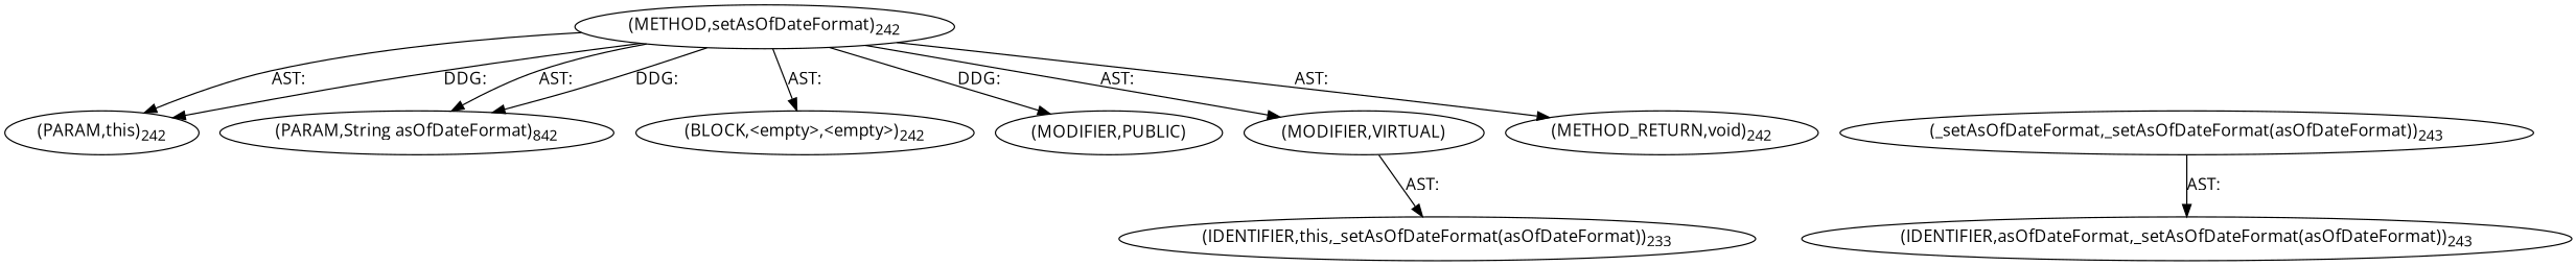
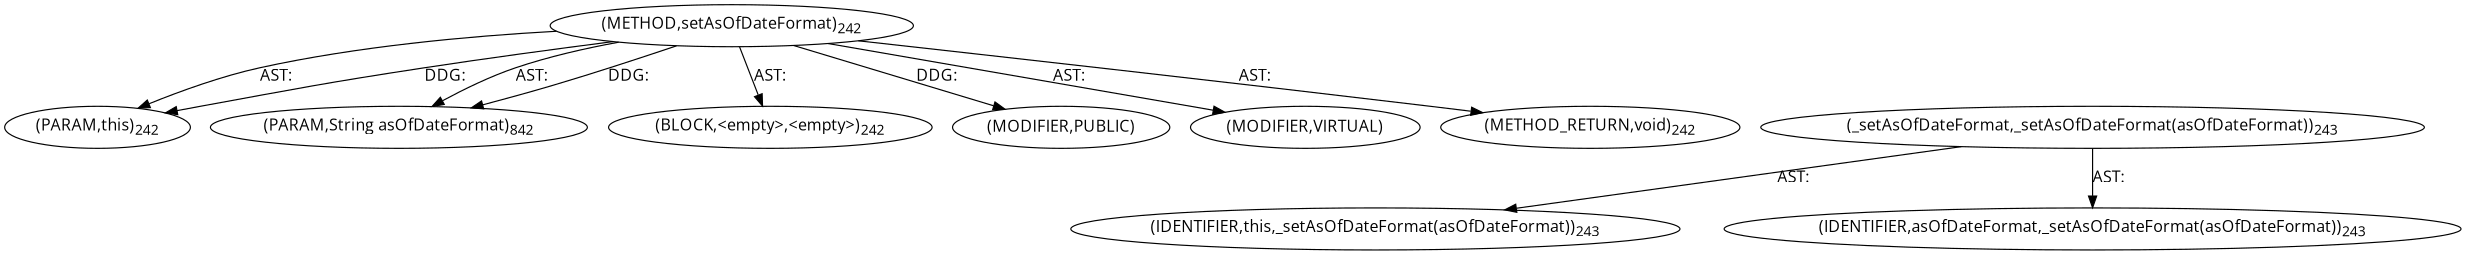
  digraph {
    fontname="Open Sans"
    node [fontname="Open Sans"]
    edge [fontname="Open Sans"]
    n1 [label=<(METHOD,setAsOfDateFormat)<SUB>242</SUB>>]
    n2 [label=<(PARAM,this)<SUB>242</SUB>>]
    n3 [label=<(PARAM,String asOfDateFormat)<SUB>842</SUB>>]
    n4 [label=<(BLOCK,&lt;empty&gt;,&lt;empty&gt;)<SUB>242</SUB>>]
    n5 [label=<(MODIFIER,PUBLIC)>]
    n6 [label=<(MODIFIER,VIRTUAL)>]
    n7 [label=<(METHOD_RETURN,void)<SUB>242</SUB>>]
    n8 [label=<(_setAsOfDateFormat,_setAsOfDateFormat(asOfDateFormat))<SUB>243</SUB>>]
-   n9 [label=<(IDENTIFIER,this,_setAsOfDateFormat(asOfDateFormat))<SUB>233</SUB>>]
+   n9 [label=<(IDENTIFIER,this,_setAsOfDateFormat(asOfDateFormat))<SUB>243</SUB>>]
    n10 [label=<(IDENTIFIER,asOfDateFormat,_setAsOfDateFormat(asOfDateFormat))<SUB>243</SUB>>]
    n1 -> n2 [label="AST: "]
    n1 -> n2 [label="DDG: "]
    n1 -> n3 [label="AST: "]
    n1 -> n3 [label="DDG: "]
    n1 -> n4 [label="AST: "]
    n1 -> n5 [label="DDG: "]
    n1 -> n6 [label="AST: "]
    n1 -> n7 [label="AST: "]
-   n6 -> n9 [label="AST: "]
+   n8 -> n9 [label="AST: "]
    n8 -> n10 [label="AST: "]
  }
